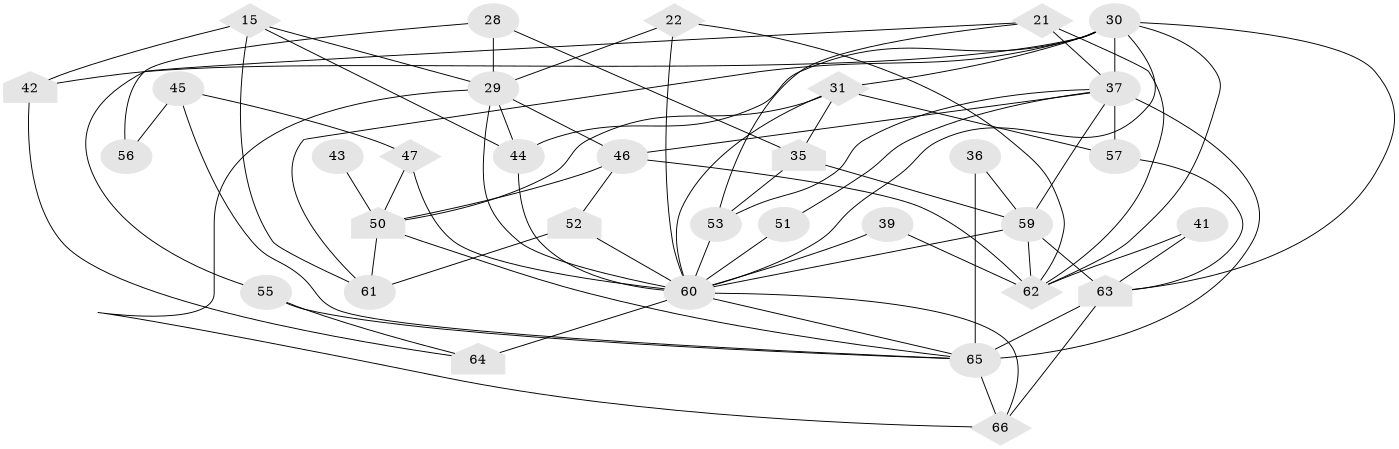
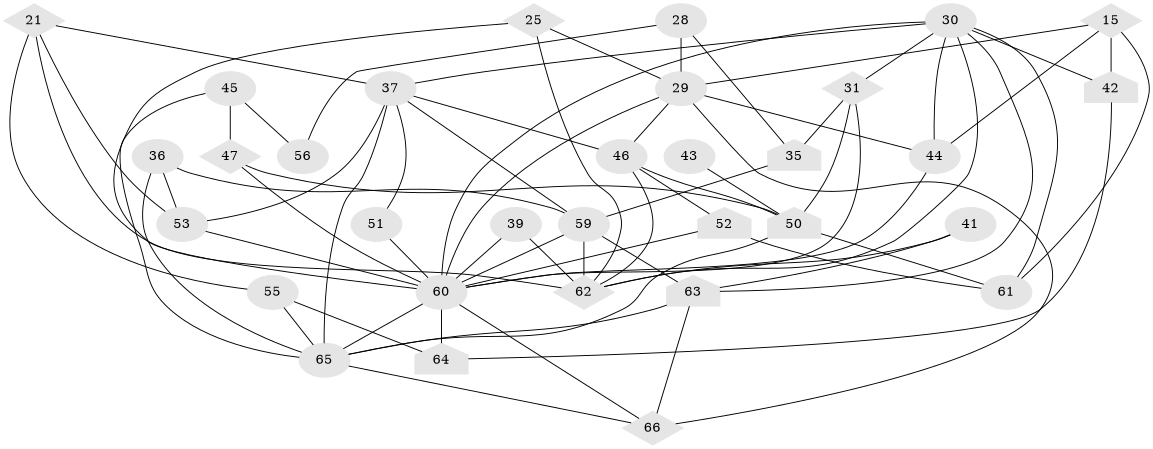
  graph {
    node [color=gray90 shape=ellipse style=filled]
    29 [super="+24"]
    44 [super="+3"]
    60 [super="+49+58"]
    46 [super="+23"]
    66 [shape=diamond super="+22"]
    15 [shape=diamond]
    42 [shape=house super="+16"]
    61 [super="+34"]
    64 [shape=house]
    21 [shape=diamond super="+17"]
    37 [super="+32+14"]
    53 [super="+8"]
    55
    62 [shape=diamond super="+38"]
-   57 [super="+20"]
    59 [super="+2"]
    65 [super="+54+11+40+13"]
    51
-   25 [shape=diamond label=22]
+   25 [shape=diamond]
    50 [shape=house]
    43
    28
    35 [shape=house]
    56
    52 [shape=house]
    30 [super="+26"]
    31 [shape=diamond super="+10"]
    63 [shape=house super="+48"]
    36
    39
    41
    47 [shape=diamond super="+18"]
    45
    29 -- 44
    29 -- 60
    29 -- 46
    29 -- 66
    44 -- 60
    60 -- 66
    60 -- 64 [weight=2]
    60 -- 65 [weight=2]
    46 -- 62 [weight=2]
    46 -- 50
    46 -- 52
    15 -- 29
    15 -- 44
    15 -- 42
    15 -- 61 [weight=2]
    42 -- 64
    21 -- 37
    21 -- 53
    21 -- 55
    21 -- 62 [weight=2]
    37 -- 46
    37 -- 53 [weight=2]
-   37 -- 57
    37 -- 59
    37 -- 65 [weight=4]
    37 -- 51
    53 -- 60
    55 -- 64
    55 -- 65
-   57 -- 63
    59 -- 60 [weight=3]
    59 -- 62 [weight=2]
    59 -- 63
    65 -- 66 [weight=2]
    51 -- 60
    25 -- 29
    25 -- 60 [weight=2]
    25 -- 62 [weight=2]
    50 -- 61
    50 -- 65
    43 -- 50
    28 -- 29
    28 -- 35
    28 -- 56
    35 -- 59
    52 -- 60
    52 -- 61 [weight=2]
    30 -- 44
    30 -- 60
    30 -- 42
    30 -- 61 [weight=2]
    30 -- 37 [weight=2]
    30 -- 62
    30 -- 31
    30 -- 63
    31 -- 60
-   31 -- 57
    31 -- 50
    31 -- 35
    63 -- 66 [weight=2]
    63 -- 65 [weight=2]
-   35 -- 53 [weight=2]
+   36 -- 53 [weight=2]
    36 -- 59
    36 -- 65 [weight=3]
    39 -- 60
    39 -- 62
    41 -- 62
    41 -- 63
    47 -- 60 [weight=2]
    47 -- 50
    45 -- 65
    45 -- 56
    45 -- 47
  }
